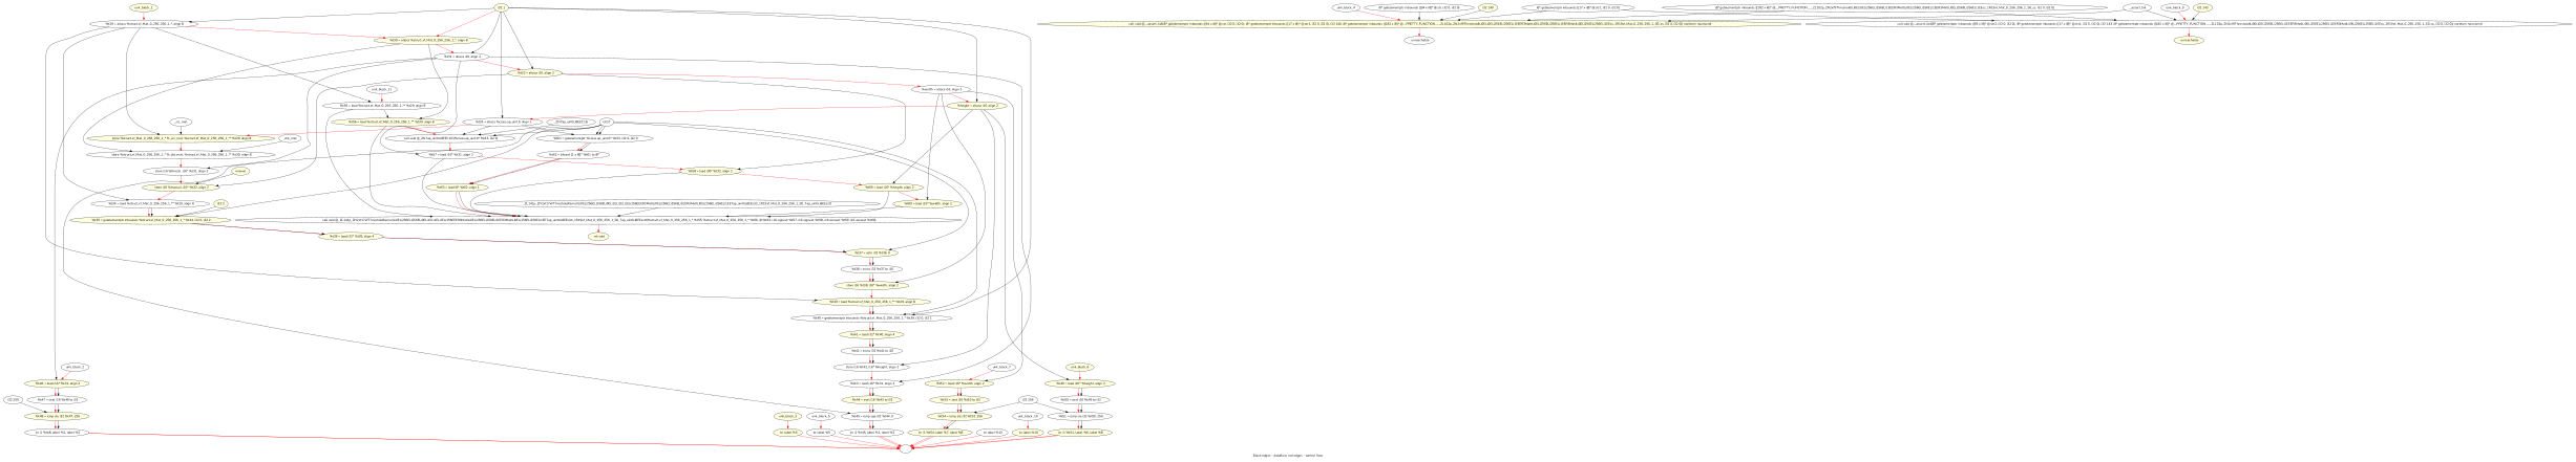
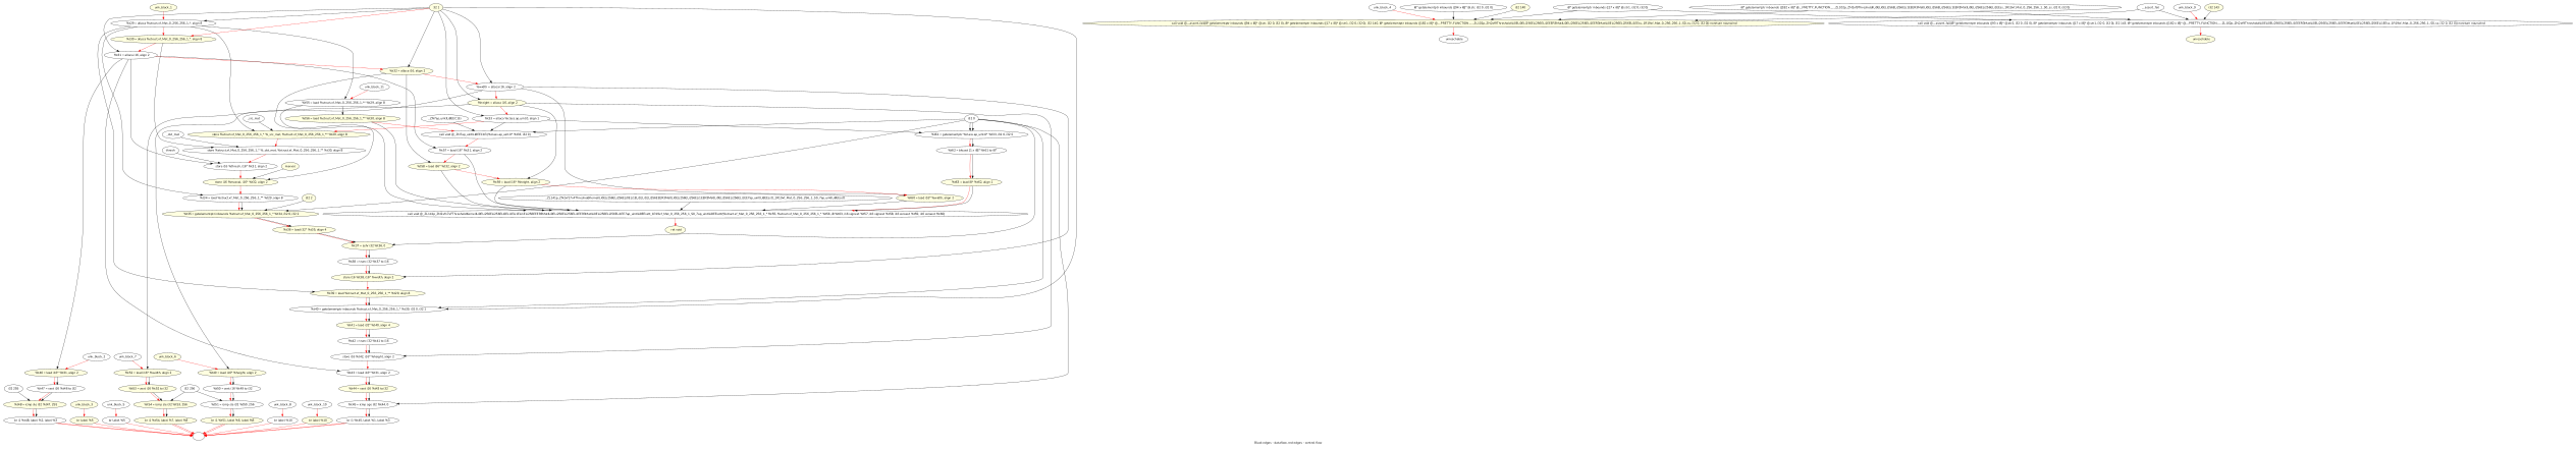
  digraph {
    compound=true
    fontname=Nunito
    label="Black edges - dataflow, red edges - control flow"
    node [fillcolor=white fontname=Nunito style=filled]
    edge [fontname=Nunito]
    n1 [label="  %t29 = alloca %struct.xf_Mat_0_256_256_1_*, align 8"]
    n2 [fillcolor=lightyellow label="  %t30 = alloca %struct.xf_Mat_0_256_256_1_*, align 8"]
    n3 [fillcolor=lightyellow label="  store %struct.xf_Mat_0_256_256_1_* %_src_mat, %struct.xf_Mat_0_256_256_1_** %t29, align 8"]
    n4 [label="  %t34 = load %struct.xf_Mat_0_256_256_1_** %t29, align 8"]
    n5 [fillcolor=lightyellow label="  %t39 = load %struct.xf_Mat_0_256_256_1_** %t29, align 8"]
    n6 [label="  %t55 = load %struct.xf_Mat_0_256_256_1_** %t29, align 8"]
    n7 [label="  %t31 = alloca i16, align 2"]
    n8 [label="  store %struct.xf_Mat_0_256_256_1_* %_dst_mat, %struct.xf_Mat_0_256_256_1_** %t30, align 8"]
    n9 [fillcolor=lightyellow label="  %t56 = load %struct.xf_Mat_0_256_256_1_** %t30, align 8"]
    n10 [fillcolor=lightyellow label="  %t35 = getelementptr inbounds %struct.xf_Mat_0_256_256_1_* %t34, i32 0, i32 2"]
    n11 [label="  %t40 = getelementptr inbounds %struct.xf_Mat_0_256_256_1_* %t39, i32 0, i32 1"]
    n12 [label="  call void @_ZL141p_ZN2xf17xFThresholdKernelILi0ELi256ELi256ELi0ELi1ELi1ELi1ELi256EEER3MatILi0ELi256ELi256ELi1EER3MatILi0ELi256ELi256ELi1EE7ap_uintILi8EEsstt_1R19xf_Mat_0_256_256_1_S0_7ap_uintILi8EEsstt(%struct.xf_Mat_0_256_256_1_* %t55, %struct.xf_Mat_0_256_256_1_* %t56, i8 %t63, i16 signext %t57, i16 signext %t58, i16 zeroext %t59, i16 zeroext %t60)"]
    n13 [fillcolor=lightyellow label="  %t32 = alloca i16, align 2"]
    n14 [label="  store i16 %thresh, i16* %t31, align 2"]
    n15 [label="  %t43 = load i16* %t31, align 2"]
    n16 [fillcolor=lightyellow label="  %t46 = load i16* %t31, align 2"]
    n17 [label="  %t57 = load i16* %t31, align 2"]
    n18 [label="  call void @_ZN7ap_uintILi8EEC1Ei(%class.ap_uint.0* %t33, i32 0)"]
    n19 [label="  %width = alloca i16, align 2"]
    n20 [fillcolor=lightyellow label="  store i16 %maxval, i16* %t32, align 2"]
    n21 [fillcolor=lightyellow label="%t58 = load i36* %t32, align 2"]
    n22 [fillcolor=lightyellow label="  %t44 = sext i16 %t43 to i32"]
    n23 [label="  %t47 = sext i16 %t46 to i32"]
    n24 [fillcolor=lightyellow label="  %height = alloca i16, align 2"]
    n25 [fillcolor=lightyellow label="  store i16 %t38, i16* %width, align 2"]
    n26 [fillcolor=lightyellow label="  %t52 = load i16* %width, align 2"]
    n27 [fillcolor=lightyellow label="  %t60 = load i16* %width, align 2"]
    n28 [fillcolor=lightyellow label="  %t59 = load i16* %height, align 2"]
    n29 [label="  %t33 = alloca %class.ap_uint.0, align 1"]
    n30 [label="  store i16 %t42, i16* %height, align 2"]
    n31 [fillcolor=lightyellow label="  %t49 = load i16* %height, align 2"]
    n32 [fillcolor=lightyellow label="  %t53 = zext i16 %t52 to i32"]
    n33 [label="  %t61 = getelementptr %class.ap_uint.0* %t33, i32 0, i32 0"]
    n34 [label="  %t50 = zext i16 %t49 to i32"]
    n35 [label="  %t62 = bitcast [1 x i8]* %t61 to i8*"]
    n36 [fillcolor=lightyellow label="  %t36 = load i32* %t35, align 4"]
    n37 [fillcolor=lightyellow label="  %t37 = ashr i32 %t36, 0"]
    n38 [label="  %t38 = trunc i32 %t37 to i16"]
    n39 [fillcolor=lightyellow label="  %t41 = load i32* %t40, align 4"]
    n40 [label="  %t42 = trunc i32 %t41 to i16"]
    n41 [label="  %t45 = icmp sge i32 %t44, 0"]
    n42 [label="  br i1 %t45, label %1, label %3"]
    ""
    unk_block_1 [fillcolor=lightyellow]
    "i32 1" [fillcolor=lightyellow]
    _src_mat
    _dst_mat
+   thresh
    maxval [fillcolor=lightyellow]
    "i32 0"
    "i32 2" [fillcolor=lightyellow]
    n52 [fillcolor=lightyellow label="  %t48 = icmp sle i32 %t47, 255"]
    n53 [label="  br i1 %t48, label %2, label %3"]
    unk_block_2
    "i32 255"
    n56 [fillcolor=lightyellow label="  br label %5"]
    unk_block_3 [fillcolor=lightyellow]
    n58 [fillcolor=lightyellow label="  call void @__assert_fail(i8* getelementptr inbounds ([94 x i8]* @.str, i32 0, i32 0), i8* getelementptr inbounds ([17 x i8]* @.str1, i32 0, i32 0), i32 140, i8* getelementptr inbounds ([182 x i8]* @__PRETTY_FUNCTION__._ZL102p_ZN2xf9ThresholdILi0ELi0ELi256ELi256ELi1EEER3MatILi0ELi256ELi256ELi1EER3MatILi0ELi256ELi256ELi1EEss_1R19xf_Mat_0_256_256_1_S0_ss, i32 0, i32 0)) noreturn nounwind"]
    n59 [label="  unreachable"]
    unk_block_4
    "i8* getelementptr inbounds ([94 x i8]* @.str, i32 0, i32 0)"
    "i8* getelementptr inbounds ([17 x i8]* @.str1, i32 0, i32 0)"
    n63 [label="  call void @__assert_fail(i8* getelementptr inbounds ([93 x i8]* @.str2, i32 0, i32 0), i8* getelementptr inbounds ([17 x i8]* @.str1, i32 0, i32 0), i32 143, i8* getelementptr inbounds ([182 x i8]* @__PRETTY_FUNCTION__._ZL102p_ZN2xf9ThresholdILi0ELi0ELi256ELi256ELi1EEER3MatILi0ELi256ELi256ELi1EER3MatILi0ELi256ELi256ELi1EEss_1R19xf_Mat_0_256_256_1_S0_ss, i32 0, i32 0)) noreturn nounwind"]
    n64 [fillcolor=lightyellow label="  unreachable"]
    "i32 140" [fillcolor=lightyellow]
    "i8* getelementptr inbounds ([182 x i8]* @__PRETTY_FUNCTION__._ZL102p_ZN2xf9ThresholdILi0ELi0ELi256ELi256ELi1EEER3MatILi0ELi256ELi256ELi1EER3MatILi0ELi256ELi256ELi1EEss_1R19xf_Mat_0_256_256_1_S0_ss, i32 0, i32 0)"
    __assert_fail
    n68 [label="  br label %5"]
    unk_block_5
    n70 [label="  %t51 = icmp sle i32 %t50, 256"]
    n71 [fillcolor=lightyellow label="  br i1 %t51, label %6, label %8"]
    unk_block_6 [fillcolor=lightyellow]
    "i32 256"
    n74 [fillcolor=lightyellow label="  %t54 = icmp sle i32 %t53, 256"]
    n75 [fillcolor=lightyellow label="  br i1 %t54, label %7, label %8"]
    unk_block_7
    n77 [label="  br label %10"]
+   unk_block_8
    unk_block_9
    "i32 143" [fillcolor=lightyellow]
    n81 [fillcolor=lightyellow label="  br label %10"]
    unk_block_10
    n83 [fillcolor=lightyellow label="  ret void"]
    n84 [fillcolor=lightyellow label="  %t63 = load i8* %t62, align 1"]
    unk_block_11
    _ZN7ap_uintILi8EEC1Ei
    _ZL141p_ZN2xf17xFThresholdKernelILi0ELi256ELi256ELi0ELi1ELi1ELi1ELi256EEER3MatILi0ELi256ELi256ELi1EER3MatILi0ELi256ELi256ELi1EE7ap_uintILi8EEsstt_1R19xf_Mat_0_256_256_1_S0_7ap_uintILi8EEsstt
    n1 -> n2 [color=red weight=2]
    n1 -> n3
    n1 -> n4
    n1 -> n5
    n1 -> n6
    n2 -> n7 [color=red weight=2]
    n2 -> n8
-   n2 -> n9
    n3 -> n8 [color=red weight=2]
    n4 -> n10 [color=red weight=2]
    n4 -> n10
    n5 -> n11 [color=red weight=2]
    n5 -> n11
    n6 -> n9 [color=black weight=2]
    n6 -> n12
    n7 -> n13 [color=red weight=2]
    n7 -> n14
    n7 -> n15
    n7 -> n16
    n7 -> n17
    n8 -> n14 [color=red weight=2]
    n9 -> n12
    n9 -> n18 [color=red weight=2]
    n10 -> n36 [color=red weight=2]
    n10 -> n36
    n11 -> n39 [color=red weight=2]
    n11 -> n39
    n12 -> n83 [color=red weight=2]
    n13 -> n19 [color=red weight=2]
    n13 -> n20
    n13 -> n21
    n14 -> n20 [color=red weight=2]
    n15 -> n22 [color=red weight=2]
    n15 -> n22
    n16 -> n23 [color=red weight=2]
    n16 -> n23
    n17 -> n12
    n17 -> n21 [color=red weight=2]
    n18 -> n17 [color=red weight=2]
    n19 -> n24 [color=red weight=2]
    n19 -> n25
    n19 -> n26
    n19 -> n27
    n20 -> n4 [color=red weight=2]
    n21 -> n12
    n21 -> n28 [color=red weight=2]
    n22 -> n41 [color=red weight=2]
    n22 -> n41
    n23 -> n52 [color=red weight=2]
    n23 -> n52
    n24 -> n28
    n24 -> n29 [color=red weight=2]
    n24 -> n30
    n24 -> n31
    n25 -> n5 [color=red weight=2]
    n26 -> n32 [color=red weight=2]
    n26 -> n32
    n27 -> n12
    n28 -> n12
    n28 -> n27 [color=red weight=2]
    n29 -> n3 [color=red weight=2]
    n29 -> n18
    n29 -> n33
    n30 -> n15 [color=red weight=2]
    n31 -> n34 [color=red weight=2]
    n31 -> n34
    n32 -> n74 [color=red weight=2]
    n32 -> n74
    n33 -> n35 [color=red weight=2]
    n33 -> n35
    n34 -> n70 [color=red weight=2]
    n34 -> n70
    n35 -> n84 [color=red weight=2]
    n35 -> n84
    n36 -> n37 [color=red weight=2]
    n36 -> n37
    n37 -> n38 [color=red weight=2]
    n37 -> n38
    n38 -> n25 [color=red weight=2]
    n38 -> n25
    n39 -> n40 [color=red weight=2]
    n39 -> n40
    n40 -> n30 [color=red weight=2]
    n40 -> n30
    n41 -> n42 [color=red weight=2]
    n41 -> n42
    n42 -> "" [color=red]
    n42 -> "" [color=red]
    unk_block_1 -> n1 [color=red]
    "i32 1" -> n1
    "i32 1" -> n2 [color=red]
    "i32 1" -> n7
    "i32 1" -> n11
    "i32 1" -> n13
+   "i32 1" -> n19
    "i32 1" -> n24
    "i32 1" -> n29
    _src_mat -> n3
    _dst_mat -> n8
+   thresh -> n14
    maxval -> n20
    "i32 0" -> n10
    "i32 0" -> n11
    "i32 0" -> n18
    "i32 0" -> n33
    "i32 0" -> n33
    "i32 0" -> n37
    "i32 0" -> n41
    "i32 2" -> n10
    n52 -> n53 [color=red weight=2]
    n52 -> n53
    n53 -> "" [color=red]
    n53 -> "" [color=red]
    unk_block_2 -> n16 [color=red]
    "i32 255" -> n52
    n56 -> "" [color=red]
    unk_block_3 -> n56 [color=red]
    n58 -> n59 [color=red weight=2]
    unk_block_4 -> n58 [color=red]
    "i8* getelementptr inbounds ([94 x i8]* @.str, i32 0, i32 0)" -> n58
    "i8* getelementptr inbounds ([17 x i8]* @.str1, i32 0, i32 0)" -> n58
    "i8* getelementptr inbounds ([17 x i8]* @.str1, i32 0, i32 0)" -> n63
    n63 -> n64 [color=red weight=2]
    "i32 140" -> n58
    "i8* getelementptr inbounds ([182 x i8]* @__PRETTY_FUNCTION__._ZL102p_ZN2xf9ThresholdILi0ELi0ELi256ELi256ELi1EEER3MatILi0ELi256ELi256ELi1EER3MatILi0ELi256ELi256ELi1EEss_1R19xf_Mat_0_256_256_1_S0_ss, i32 0, i32 0)" -> n58
    "i8* getelementptr inbounds ([182 x i8]* @__PRETTY_FUNCTION__._ZL102p_ZN2xf9ThresholdILi0ELi0ELi256ELi256ELi1EEER3MatILi0ELi256ELi256ELi1EER3MatILi0ELi256ELi256ELi1EEss_1R19xf_Mat_0_256_256_1_S0_ss, i32 0, i32 0)" -> n63
    __assert_fail -> n58
    __assert_fail -> n63
    n68 -> "" [color=red]
    unk_block_5 -> n68 [color=red]
    n70 -> n71 [color=red weight=2]
    n70 -> n71
    n71 -> "" [color=red]
    n71 -> "" [color=red]
    unk_block_6 -> n31 [color=red]
    "i32 256" -> n70
    "i32 256" -> n74
    n74 -> n75 [color=red weight=2]
    n74 -> n75
    n75 -> "" [color=red]
    n75 -> "" [color=red]
    unk_block_7 -> n26 [color=red]
    n77 -> "" [color=red]
+   unk_block_8 -> n77 [color=red]
    unk_block_9 -> n63 [color=red]
    "i32 143" -> n63
    n81 -> "" [color=red]
    unk_block_10 -> n81 [color=red]
    n84 -> n12 [color=red weight=2]
    n84 -> n12
    unk_block_11 -> n6 [color=red]
    _ZN7ap_uintILi8EEC1Ei -> n18
    _ZL141p_ZN2xf17xFThresholdKernelILi0ELi256ELi256ELi0ELi1ELi1ELi1ELi256EEER3MatILi0ELi256ELi256ELi1EER3MatILi0ELi256ELi256ELi1EE7ap_uintILi8EEsstt_1R19xf_Mat_0_256_256_1_S0_7ap_uintILi8EEsstt -> n12
  }
